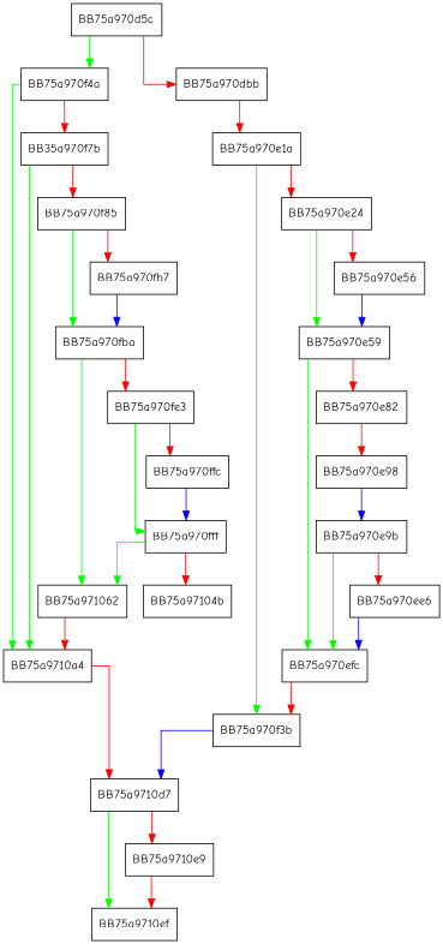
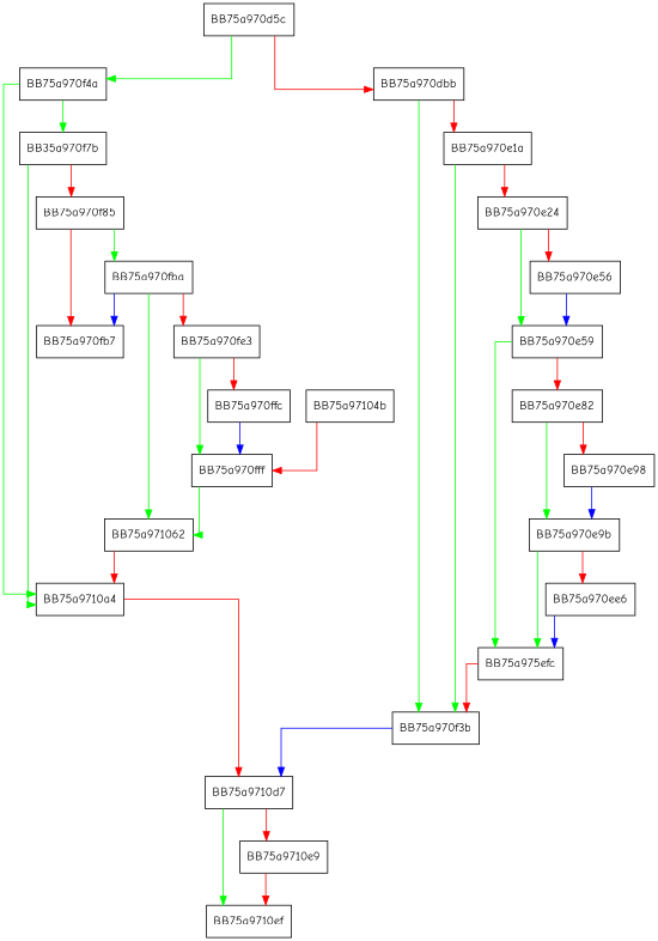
  digraph {
    fontname="Comic Neue"
    splines=ortho
    node [fontname="Comic Neue" shape=box]
    edge [color=red fontname="Comic Neue"]
    BB75a970d5c
    BB75a970f4a
    BB75a970dbb
    BB75a9710a4
    n5 [label=BB35a970f7b]
    BB75a970f3b
    BB75a970e1a
    BB75a9710d7
    BB75a970f85
    BB75a970e24
    BB75a9710ef
    BB75a9710e9
    BB75a970e59
    BB75a970e56
-   BB75a970efc
+   BB75a970efc [label=BB75a975efc]
    BB75a970e82
    BB75a970e9b
    BB75a970e98
    BB75a970ee6
    BB75a970fba
    BB75a970fb7
    BB75a971062
    BB75a970fe3
    BB75a970fff
    BB75a970ffc
    BB75a97104b
    BB75a970d5c -> BB75a970f4a [color=green]
    BB75a970d5c -> BB75a970dbb
    BB75a970f4a -> BB75a9710a4 [color=green]
-   BB75a970f4a -> n5
+   BB75a970f4a -> n5 [color=green]
+   BB75a970dbb -> BB75a970f3b [color=green]
    BB75a970dbb -> BB75a970e1a
    BB75a9710a4 -> BB75a9710d7
    n5 -> BB75a9710a4 [color=green]
    n5 -> BB75a970f85
    BB75a970f3b -> BB75a9710d7 [color=blue]
    BB75a970e1a -> BB75a970f3b [color=green]
    BB75a970e1a -> BB75a970e24
    BB75a9710d7 -> BB75a9710ef [color=green]
    BB75a9710d7 -> BB75a9710e9
    BB75a970f85 -> BB75a970fba [color=green]
    BB75a970f85 -> BB75a970fb7
    BB75a970e24 -> BB75a970e59 [color=green]
    BB75a970e24 -> BB75a970e56
    BB75a9710e9 -> BB75a9710ef
    BB75a970e59 -> BB75a970efc [color=green]
    BB75a970e59 -> BB75a970e82
    BB75a970e56 -> BB75a970e59 [color=blue]
    BB75a970efc -> BB75a970f3b
+   BB75a970e82 -> BB75a970e9b [color=green]
    BB75a970e82 -> BB75a970e98
    BB75a970e9b -> BB75a970efc [color=green]
    BB75a970e9b -> BB75a970ee6
    BB75a970e98 -> BB75a970e9b [color=blue]
    BB75a970ee6 -> BB75a970efc [color=blue]
    BB75a970fba -> BB75a971062 [color=green]
    BB75a970fba -> BB75a970fe3
-   BB75a970fb7 -> BB75a970fba [color=blue]
+   BB75a970fba -> BB75a970fb7 [color=blue]
    BB75a971062 -> BB75a9710a4
    BB75a970fe3 -> BB75a970fff [color=green]
    BB75a970fe3 -> BB75a970ffc
    BB75a970fff -> BB75a971062 [color=green]
-   BB75a970fff -> BB75a97104b
+   BB75a97104b -> BB75a970fff
    BB75a970ffc -> BB75a970fff [color=blue]
  }
